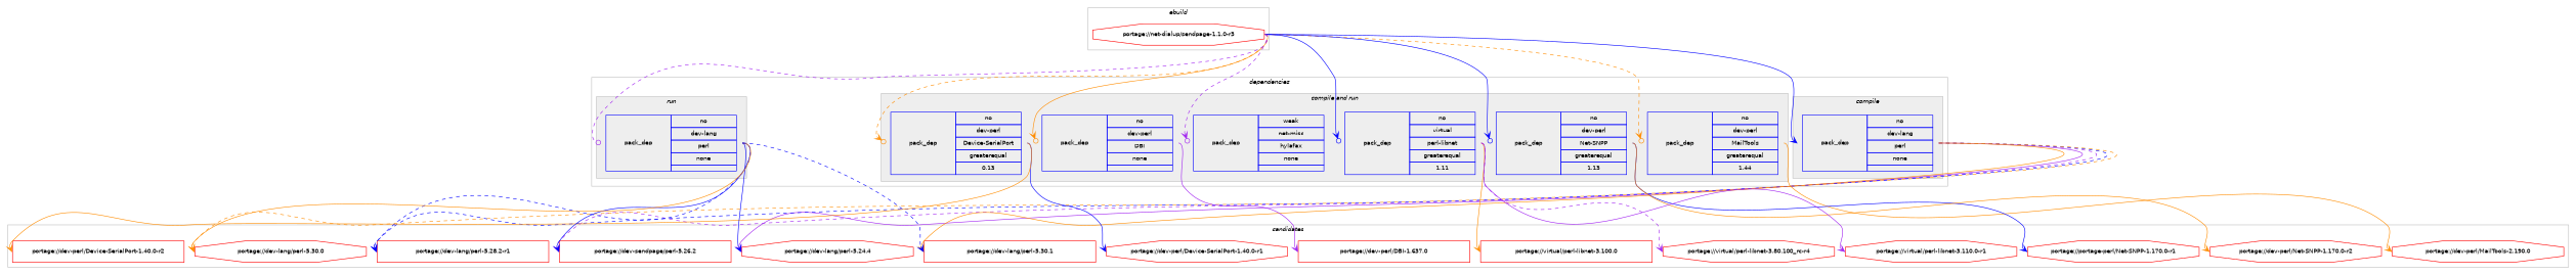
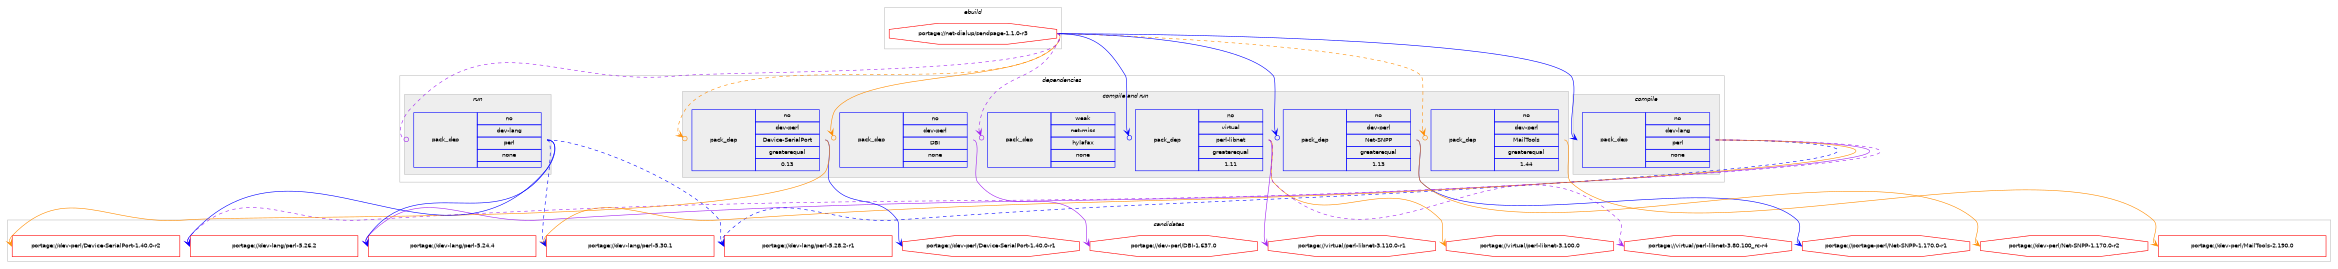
  digraph {
    compound=true
    concentrate=true
    fontname=Helvetica
    fontsize=10
    newrank=true
    rankdir=TB
    ranksep=1.5
    node [color=red fontname=Helvetica fontsize=10 shape=octagon]
    edge [arrowhead=vee color=blue headport=w style=solid tailport=e weight=100]
    n1 [label="portage://net-dialup/sendpage-1.1.0-r3" width=4]
    n2 [color=blue label=<<TABLE BORDER="0" CELLBORDER="1" CELLSPACING="0" CELLPADDING="4" WIDTH="220"><TR><TD ROWSPAN="6" CELLPADDING="30">pack_dep</TD></TR><TR><TD WIDTH="110">no</TD></TR><TR><TD>dev-lang</TD></TR><TR><TD>perl</TD></TR><TR><TD>none</TD></TR><TR><TD></TD></TR></TABLE>> shape=none]
    n3 [color=blue label=<<TABLE BORDER="0" CELLBORDER="1" CELLSPACING="0" CELLPADDING="4" WIDTH="220"><TR><TD ROWSPAN="6" CELLPADDING="30">pack_dep</TD></TR><TR><TD WIDTH="110">no</TD></TR><TR><TD>dev-perl</TD></TR><TR><TD>DBI</TD></TR><TR><TD>none</TD></TR><TR><TD></TD></TR></TABLE>> shape=none]
    n4 [color=blue label=<<TABLE BORDER="0" CELLBORDER="1" CELLSPACING="0" CELLPADDING="4" WIDTH="220"><TR><TD ROWSPAN="6" CELLPADDING="30">pack_dep</TD></TR><TR><TD WIDTH="110">no</TD></TR><TR><TD>dev-perl</TD></TR><TR><TD>Device-SerialPort</TD></TR><TR><TD>greaterequal</TD></TR><TR><TD>0.13</TD></TR></TABLE>> shape=none]
    n5 [color=blue label=<<TABLE BORDER="0" CELLBORDER="1" CELLSPACING="0" CELLPADDING="4" WIDTH="220"><TR><TD ROWSPAN="6" CELLPADDING="30">pack_dep</TD></TR><TR><TD WIDTH="110">no</TD></TR><TR><TD>dev-perl</TD></TR><TR><TD>MailTools</TD></TR><TR><TD>greaterequal</TD></TR><TR><TD>1.44</TD></TR></TABLE>> shape=none]
    n6 [color=blue label=<<TABLE BORDER="0" CELLBORDER="1" CELLSPACING="0" CELLPADDING="4" WIDTH="220"><TR><TD ROWSPAN="6" CELLPADDING="30">pack_dep</TD></TR><TR><TD WIDTH="110">no</TD></TR><TR><TD>dev-perl</TD></TR><TR><TD>Net-SNPP</TD></TR><TR><TD>greaterequal</TD></TR><TR><TD>1.13</TD></TR></TABLE>> shape=none]
    n7 [color=blue label=<<TABLE BORDER="0" CELLBORDER="1" CELLSPACING="0" CELLPADDING="4" WIDTH="220"><TR><TD ROWSPAN="6" CELLPADDING="30">pack_dep</TD></TR><TR><TD WIDTH="110">no</TD></TR><TR><TD>virtual</TD></TR><TR><TD>perl-libnet</TD></TR><TR><TD>greaterequal</TD></TR><TR><TD>1.11</TD></TR></TABLE>> shape=none]
    n8 [color=blue label=<<TABLE BORDER="0" CELLBORDER="1" CELLSPACING="0" CELLPADDING="4" WIDTH="220"><TR><TD ROWSPAN="6" CELLPADDING="30">pack_dep</TD></TR><TR><TD WIDTH="110">weak</TD></TR><TR><TD>net-misc</TD></TR><TR><TD>hylafax</TD></TR><TR><TD>none</TD></TR><TR><TD></TD></TR></TABLE>> shape=none]
    n9 [color=blue label=<<TABLE BORDER="0" CELLBORDER="1" CELLSPACING="0" CELLPADDING="4" WIDTH="220"><TR><TD ROWSPAN="6" CELLPADDING="30">pack_dep</TD></TR><TR><TD WIDTH="110">no</TD></TR><TR><TD>dev-lang</TD></TR><TR><TD>perl</TD></TR><TR><TD>none</TD></TR><TR><TD></TD></TR></TABLE>> shape=none]
-   n10 [label="portage://dev-lang/perl-5.24.4" width=4]
-   n11 [label="portage://dev-sendpage/perl-5.26.2" shape=box width=4]
+   n10 [label="portage://dev-lang/perl-5.24.4" shape=box width=4]
+   n11 [label="portage://dev-lang/perl-5.26.2" shape=box width=4]
    n12 [label="portage://dev-lang/perl-5.28.2-r1" shape=box width=4]
-   n13 [label="portage://dev-lang/perl-5.30.0" width=4]
    n14 [label="portage://dev-lang/perl-5.30.1" shape=box width=4]
-   n15 [label="portage://dev-perl/DBI-1.637.0" shape=box width=4]
+   n15 [label="portage://dev-perl/DBI-1.637.0" width=4]
    n16 [label="portage://dev-perl/Device-SerialPort-1.40.0-r1" width=4]
    n17 [label="portage://dev-perl/Device-SerialPort-1.40.0-r2" shape=box width=4]
-   n18 [label="portage://dev-perl/MailTools-2.190.0" width=4]
+   n18 [label="portage://dev-perl/MailTools-2.190.0" shape=box width=4]
    n19 [label="portage://portage-perl/Net-SNPP-1.170.0-r1" width=4]
    n20 [label="portage://dev-perl/Net-SNPP-1.170.0-r2" width=4]
-   n21 [label="portage://virtual/perl-libnet-3.100.0" shape=box width=4]
+   n21 [label="portage://virtual/perl-libnet-3.100.0" width=4]
    n22 [label="portage://virtual/perl-libnet-3.110.0-r1" width=4]
    n23 [label="portage://virtual/perl-libnet-3.80.100_rc-r4" width=4]
    subgraph cluster_1 {
      color=gray
      label=<<i>ebuild</i>>
      rank=same
      n1
    }
    subgraph cluster_2 {
      color=gray
      label=<<i>dependencies</i>>
      subgraph cluster_3 {
        color=gray
        fillcolor="#eeeeee"
        label=<<i>compile</i>>
        style=filled
        subgraph sub_4 {
          color=gray
          fillcolor="#eeeeee"
          label=<<i>compile</i>>
          style=filled
          n2
        }
      }
      subgraph cluster_5 {
        color=gray
        fillcolor="#eeeeee"
        label=<<i>compile and run</i>>
        style=filled
        subgraph sub_6 {
          color=gray
          fillcolor="#eeeeee"
          label=<<i>compile and run</i>>
          style=filled
          n3
        }
        subgraph sub_7 {
          color=gray
          fillcolor="#eeeeee"
          label=<<i>compile and run</i>>
          style=filled
          n4
        }
        subgraph sub_8 {
          color=gray
          fillcolor="#eeeeee"
          label=<<i>compile and run</i>>
          style=filled
          n5
        }
        subgraph sub_9 {
          color=gray
          fillcolor="#eeeeee"
          label=<<i>compile and run</i>>
          style=filled
          n6
        }
        subgraph sub_10 {
          color=gray
          fillcolor="#eeeeee"
          label=<<i>compile and run</i>>
          style=filled
          n7
        }
        subgraph sub_11 {
          color=gray
          fillcolor="#eeeeee"
          label=<<i>compile and run</i>>
          style=filled
          n8
        }
      }
      subgraph cluster_12 {
        color=gray
        fillcolor="#eeeeee"
        label=<<i>run</i>>
        style=filled
        subgraph sub_13 {
          color=gray
          fillcolor="#eeeeee"
          label=<<i>run</i>>
          style=filled
          n9
        }
      }
    }
    subgraph cluster_14 {
      color=gray
      label=<<i>candidates</i>>
      rank=same
      subgraph sub_15 {
        color=black
        label=<<i>candidates</i>>
        nodesep=1
        rank=same
        n10
        n11
        n12
-       n13
        n14
      }
      subgraph sub_16 {
        color=black
        label=<<i>candidates</i>>
        nodesep=1
        rank=same
        n15
      }
      subgraph sub_17 {
        color=black
        label=<<i>candidates</i>>
        nodesep=1
        rank=same
        n16
        n17
      }
      subgraph sub_18 {
        color=black
        label=<<i>candidates</i>>
        nodesep=1
        rank=same
        n18
      }
      subgraph sub_19 {
        color=black
        label=<<i>candidates</i>>
        nodesep=1
        rank=same
        n19
        n20
      }
      subgraph sub_20 {
        color=black
        label=<<i>candidates</i>>
        nodesep=1
        rank=same
        n21
        n22
        n23
      }
      subgraph sub_21 {
        color=black
        label=<<i>candidates</i>>
        nodesep=1
        rank=same
      }
      subgraph sub_22 {
        color=black
        label=<<i>candidates</i>>
        nodesep=1
        rank=same
        n10
        n11
        n12
-       n13
        n14
      }
    }
    n1 -> n2 [weight=20]
    n1 -> n3 [arrowhead=odotvee color=darkorange weight=20]
    n1 -> n4 [arrowhead=odotvee color=darkorange style=dashed weight=20]
    n1 -> n5 [arrowhead=odotvee color=darkorange style=dashed weight=20]
    n1 -> n6 [arrowhead=odotvee weight=20]
    n1 -> n7 [arrowhead=odotvee weight=20]
    n1 -> n8 [arrowhead=odotvee color=purple style=dashed weight=20]
    n1 -> n9 [arrowhead=odot color=purple style=dashed weight=20]
    n2 -> n10 [color=purple]
    n2 -> n11 [color=purple style=dashed]
    n2 -> n12 [style=dashed]
-   n2 -> n13 [color=darkorange style=dashed]
    n2 -> n14 [color=darkorange]
    n3 -> n15 [color=purple]
    n4 -> n16
    n4 -> n17 [color=darkorange]
    n5 -> n18 [color=darkorange]
    n6 -> n19
    n6 -> n20 [color=darkorange]
    n7 -> n21 [color=darkorange]
    n7 -> n22 [color=purple]
    n7 -> n23 [color=purple style=dashed]
    n9 -> n10
    n9 -> n11
    n9 -> n12 [style=dashed]
-   n9 -> n13 [color=darkorange]
    n9 -> n14 [style=dashed]
  }
